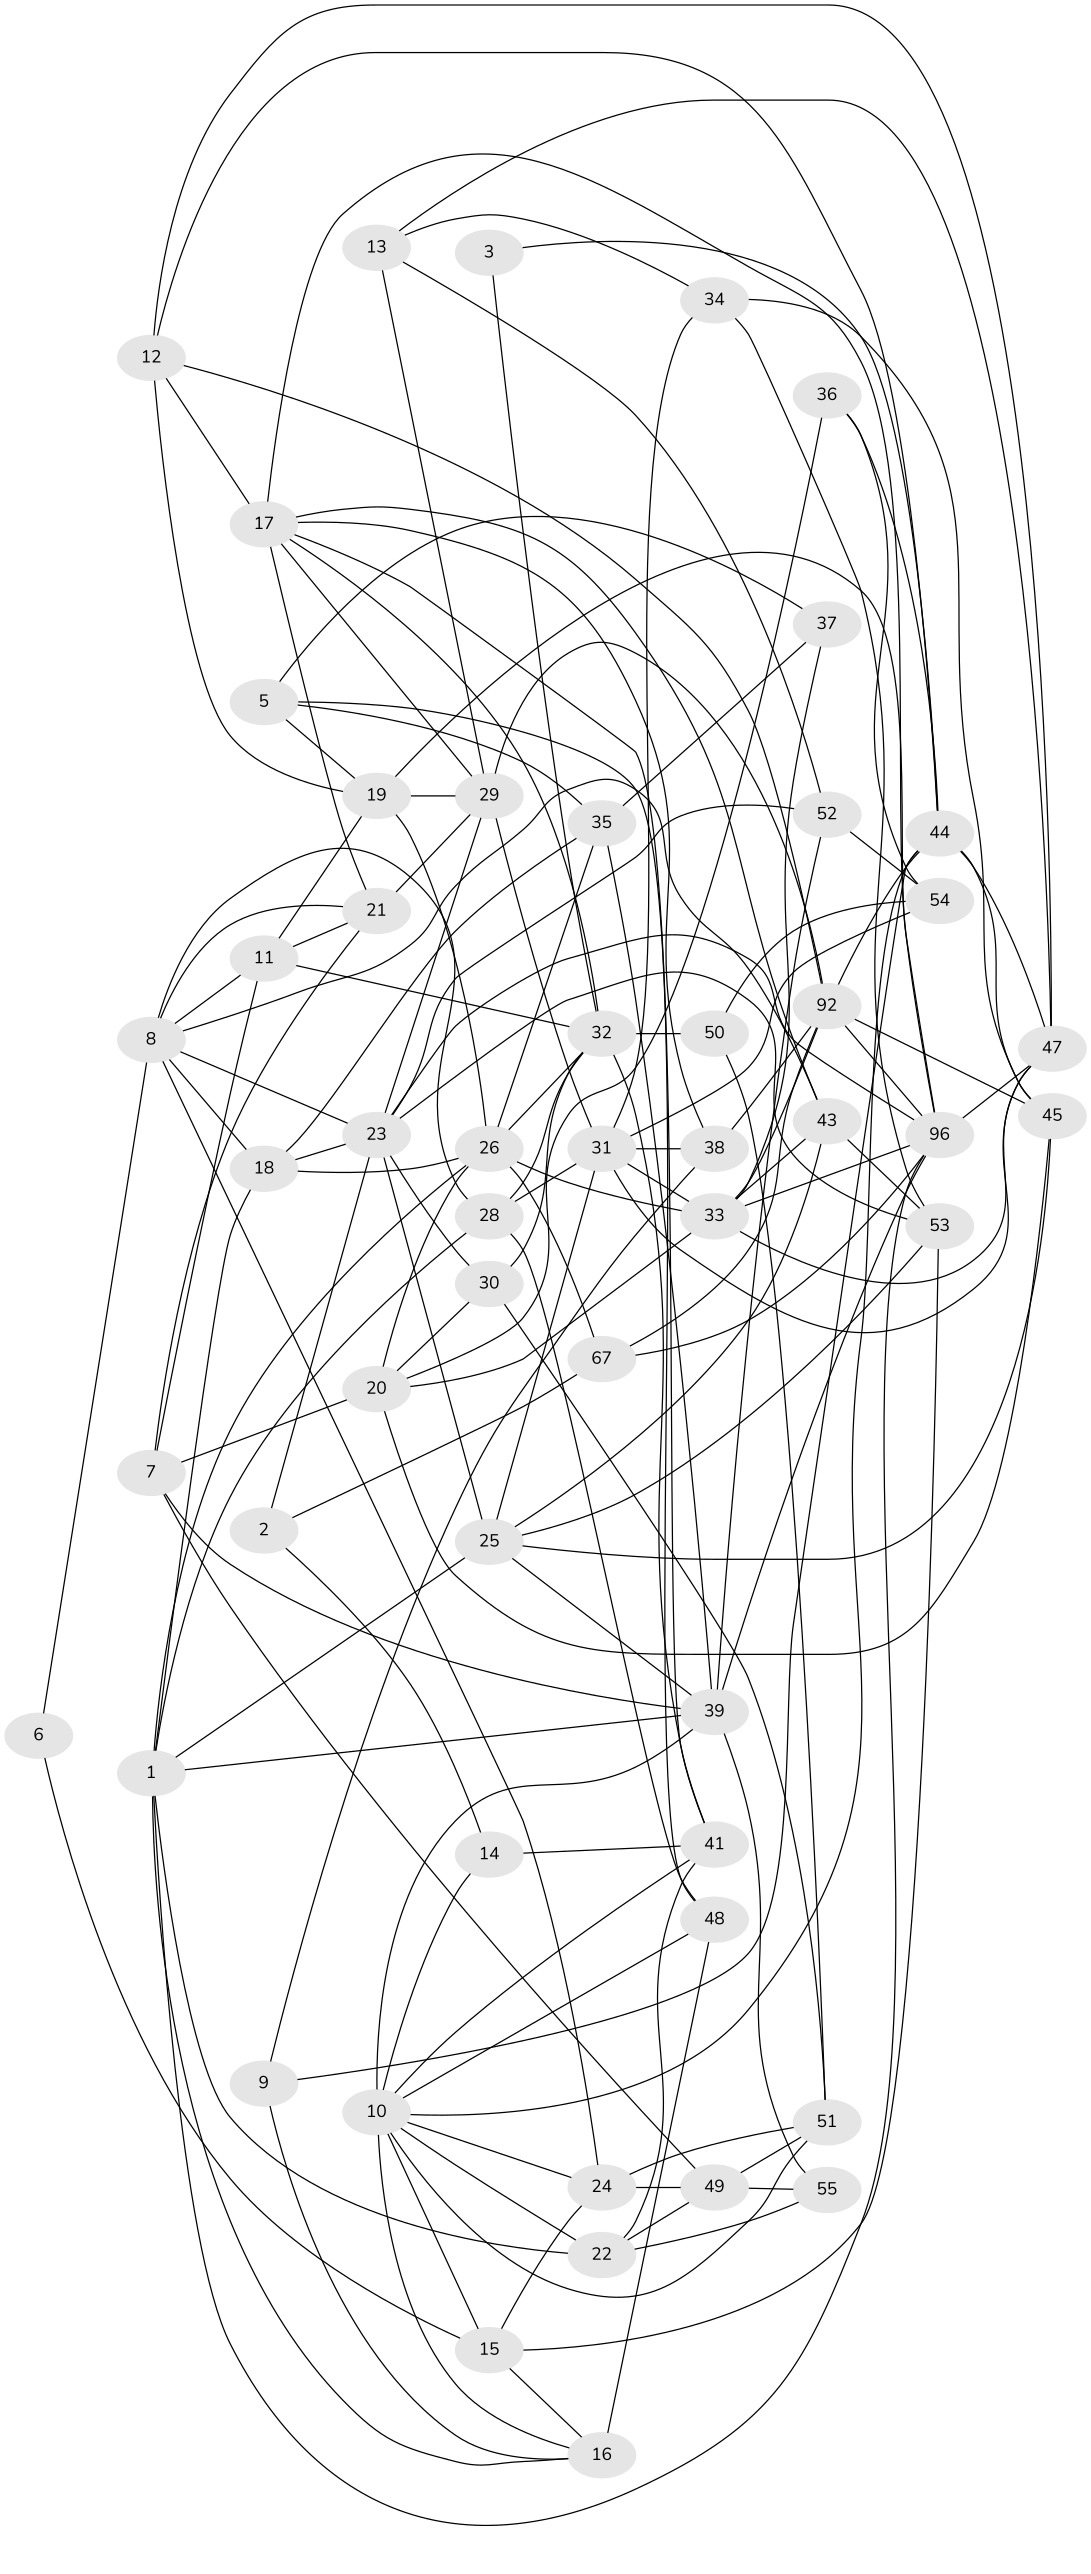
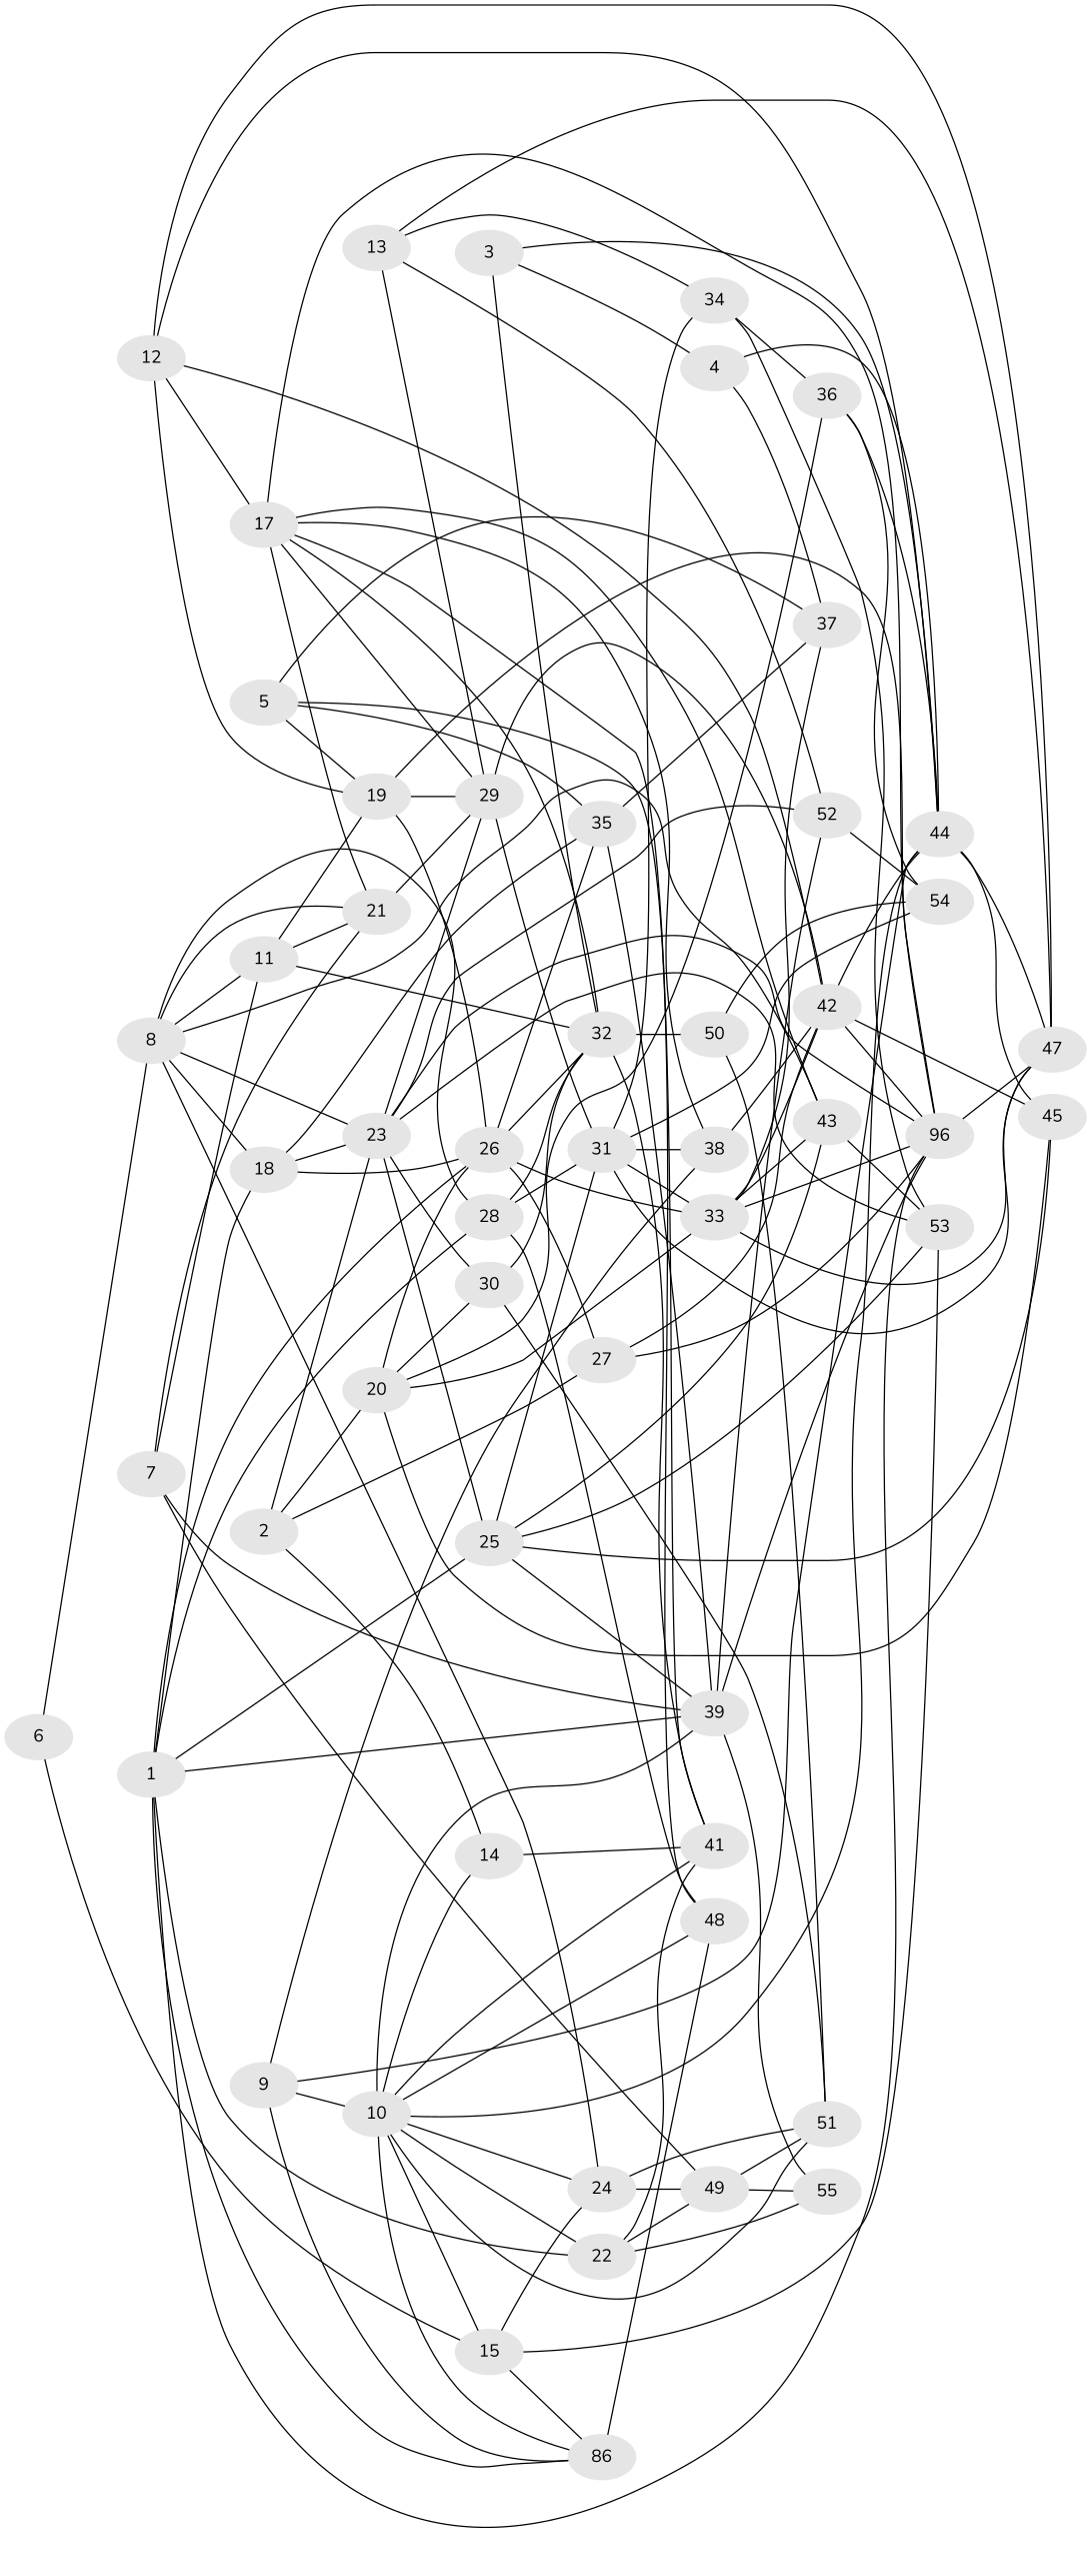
  graph {
    fontname=Nunito
    rankdir=LR
    node [color=gray90 fontname=Nunito style=filled]
    edge [fontname=Nunito weight=1.0]
    1
-   16
+   16 [label=86]
    18
    22
    25
    26
    28
    39
    n9 [label=96]
    48
    23
    35
    49
    41
    55
    43
    53
    45
    31
-   27 [label=67]
+   27
    32
    33
    52
    47
    2
    14
    29
    30
-   42 [label=92]
+   42
    3
+   4
    44
    37
    50
    5
    19
    6
    8
    15
    11
    21
    24
    7
    20
    36
    51
    9
    10
    38
    12
    17
    13
    34
    54
    1 -- 16
    1 -- 18
    1 -- 22
    1 -- 25
    1 -- 26
    1 -- 28
    1 -- 39
    1 -- n9
    16 -- 48
    18 -- 26
    18 -- 23
    18 -- 35
    22 -- 49
    22 -- 41
    22 -- 55
    25 -- 39
    25 -- 43
    25 -- 53
    25 -- 45
    25 -- 31
    26 -- 35
    26 -- 27 [weight=3.0]
    26 -- 32
    26 -- 33
    28 -- 48
    28 -- 31
    28 -- 32
    39 -- n9 [weight=2.0]
    39 -- 55
    39 -- 52
    n9 -- 47 [weight=2.0]
    23 -- 25
    23 -- n9
    23 -- 53
    23 -- 52
    23 -- 29
    23 -- 30
    35 -- 39
    35 -- 37
    49 -- 55
    49 -- 51
    43 -- 53
    31 -- 33
    31 -- 47
    31 -- 38
    31 -- 34
    31 -- 54
    27 -- n9 [weight=2.0]
    27 -- 42
    32 -- 41
    32 -- 50 [weight=2.0]
    33 -- n9
    33 -- 43
    33 -- 47
    33 -- 42 [weight=2.0]
    33 -- 37 [weight=2.0]
    52 -- 54
    2 -- 23
    2 -- 27
    2 -- 14
    14 -- 41
    29 -- 31
    29 -- 42
    30 -- 32
    30 -- 51
    42 -- n9
    42 -- 45
    42 -- 44
    3 -- 32
+   3 -- 4
    3 -- 44
+   4 -- 44
+   4 -- 37 [weight=2.0]
    44 -- 45
    44 -- 47
    50 -- 51
    50 -- 54
    5 -- 48
    5 -- 35
    5 -- 37
    5 -- 19
    19 -- 26
    19 -- n9
    19 -- 29
    6 -- 8
    6 -- 15
    8 -- 18
    8 -- 28
    8 -- 23
    8 -- 43
    8 -- 11
    8 -- 21
    8 -- 24
    15 -- 16
    15 -- 53
    15 -- 24
    11 -- 32
    11 -- 19
    11 -- 21
    21 -- 29
    24 -- 49 [weight=2.0]
    24 -- 51
    7 -- 39
    7 -- 49
    7 -- 11
    7 -- 21
-   7 -- 20
+   2 -- 20
    20 -- 26
    20 -- 45
    20 -- 33
    20 -- 30
    20 -- 36
    36 -- 44
    36 -- 54
    9 -- 16
    9 -- 44
+   9 -- 10
    9 -- 38
    10 -- 16
    10 -- 22
    10 -- 39
    10 -- 48
    10 -- 41
    10 -- 14
    10 -- 44
    10 -- 15
    10 -- 24
    10 -- 51
    38 -- 42
    12 -- 47
    12 -- 42
    12 -- 44
    12 -- 19
    12 -- 17
    17 -- n9
    17 -- 41
    17 -- 43
    17 -- 32
    17 -- 29
    17 -- 21
    17 -- 38
    13 -- 52
    13 -- 47
    13 -- 29 [weight=2.0]
    13 -- 34 [weight=2.0]
    34 -- 53
-   34 -- 45
+   34 -- 36
  }
